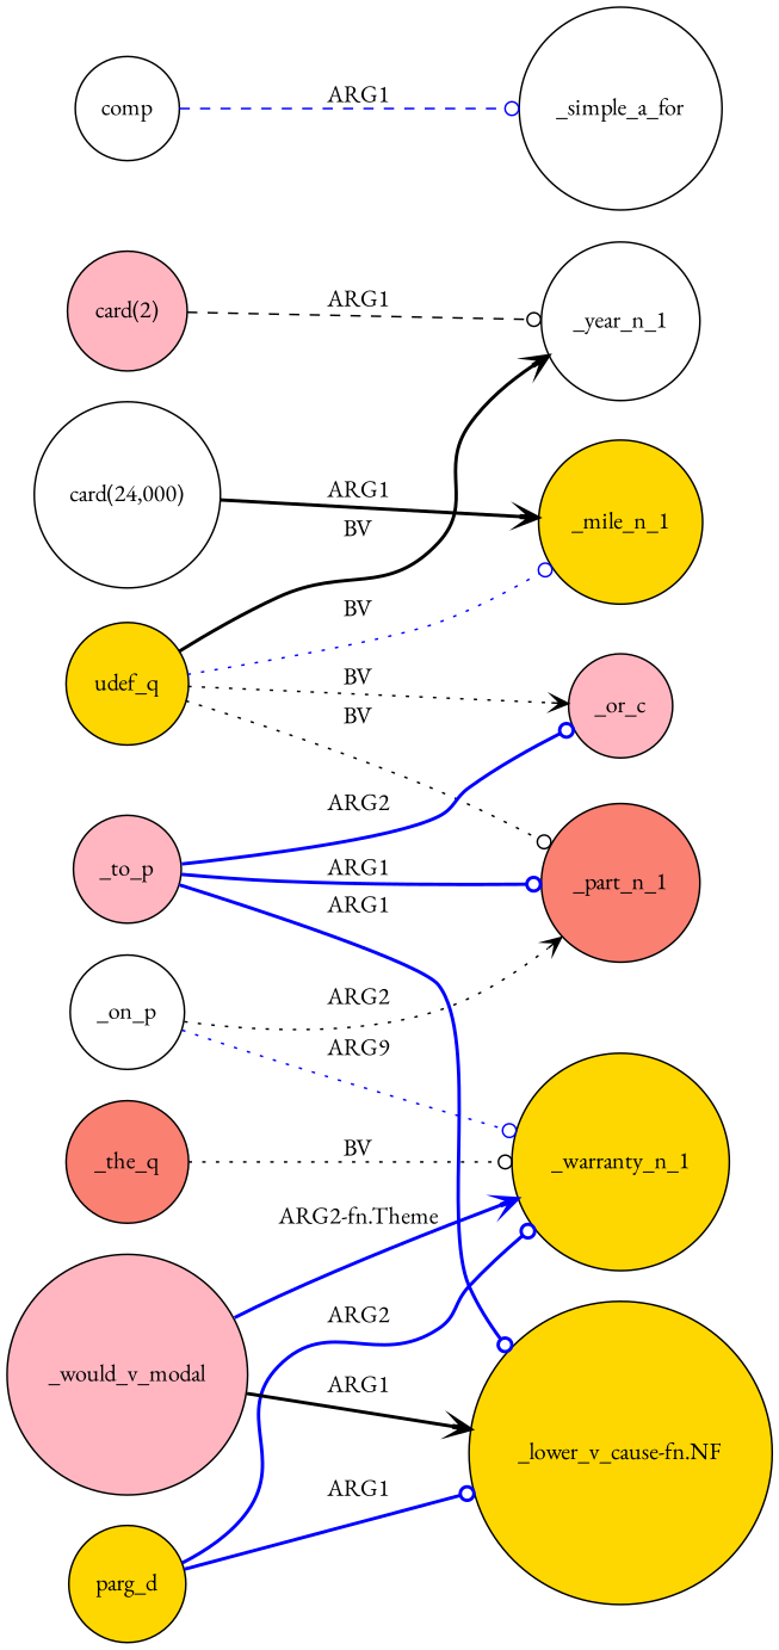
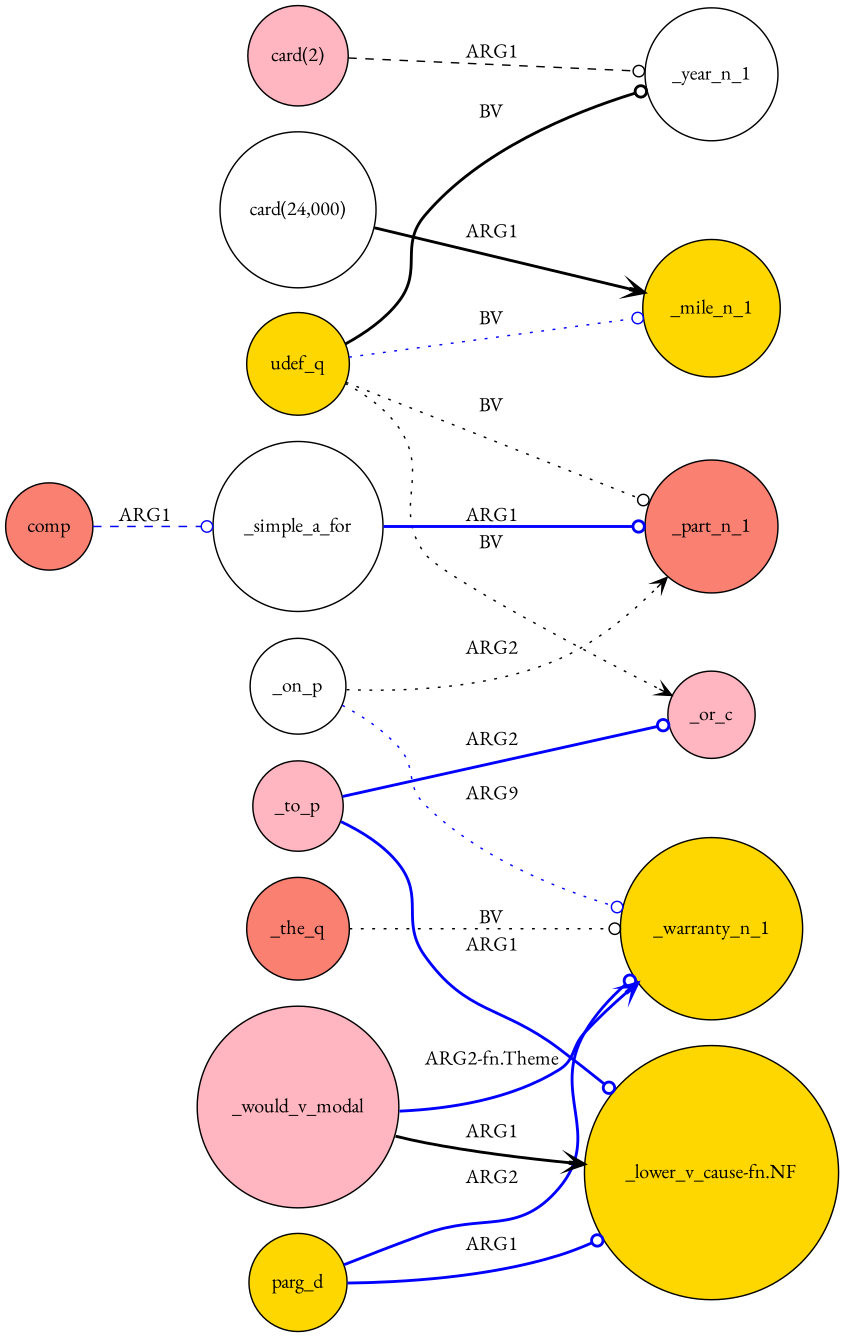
  digraph {
    fontname="EB Garamond"
    rankdir=LR
    node [fillcolor=gold fontname="EB Garamond" shape=circle style=filled]
    edge [arrowhead=odot color=blue fontname="EB Garamond" style=bold]
    udef_q
    _mile_n_1
    _year_n_1 [fillcolor=white]
    _part_n_1 [fillcolor=salmon]
    _or_c [fillcolor=lightpink]
    parg_d
    _warranty_n_1
    "_lower_v_cause-fn.NF"
    _would_v_modal [fillcolor=lightpink]
    "card(2)" [fillcolor=lightpink]
-   comp [fillcolor=white]
+   comp [fillcolor=salmon]
    _simple_a_for [fillcolor=white]
    _on_p [fillcolor=white]
    "card(24,000)" [fillcolor=white]
    _the_q [fillcolor=salmon]
    _to_p [fillcolor=lightpink]
    udef_q -> _mile_n_1 [label=BV style=dotted]
-   udef_q -> _year_n_1 [arrowhead=vee color=black label=BV]
+   udef_q -> _year_n_1 [color=black label=BV]
    udef_q -> _part_n_1 [color=black label=BV style=dotted]
    udef_q -> _or_c [arrowhead=vee color=black label=BV style=dotted]
    parg_d -> _warranty_n_1 [label=ARG2]
    parg_d -> "_lower_v_cause-fn.NF" [label=ARG1]
    _would_v_modal -> _warranty_n_1 [arrowhead=vee label="ARG2-fn.Theme"]
    _would_v_modal -> "_lower_v_cause-fn.NF" [arrowhead=vee color=black label=ARG1]
    "card(2)" -> _year_n_1 [color=black label=ARG1 style=dashed]
    comp -> _simple_a_for [label=ARG1 style=dashed]
-   _to_p -> _part_n_1 [label=ARG1]
+   _simple_a_for -> _part_n_1 [label=ARG1]
    _on_p -> _part_n_1 [arrowhead=vee color=black label=ARG2 style=dotted]
    _on_p -> _warranty_n_1 [label=ARG9 style=dotted]
    "card(24,000)" -> _mile_n_1 [arrowhead=vee color=black label=ARG1]
    _the_q -> _warranty_n_1 [color=black label=BV style=dotted]
    _to_p -> _or_c [label=ARG2]
    _to_p -> "_lower_v_cause-fn.NF" [label=ARG1]
  }
